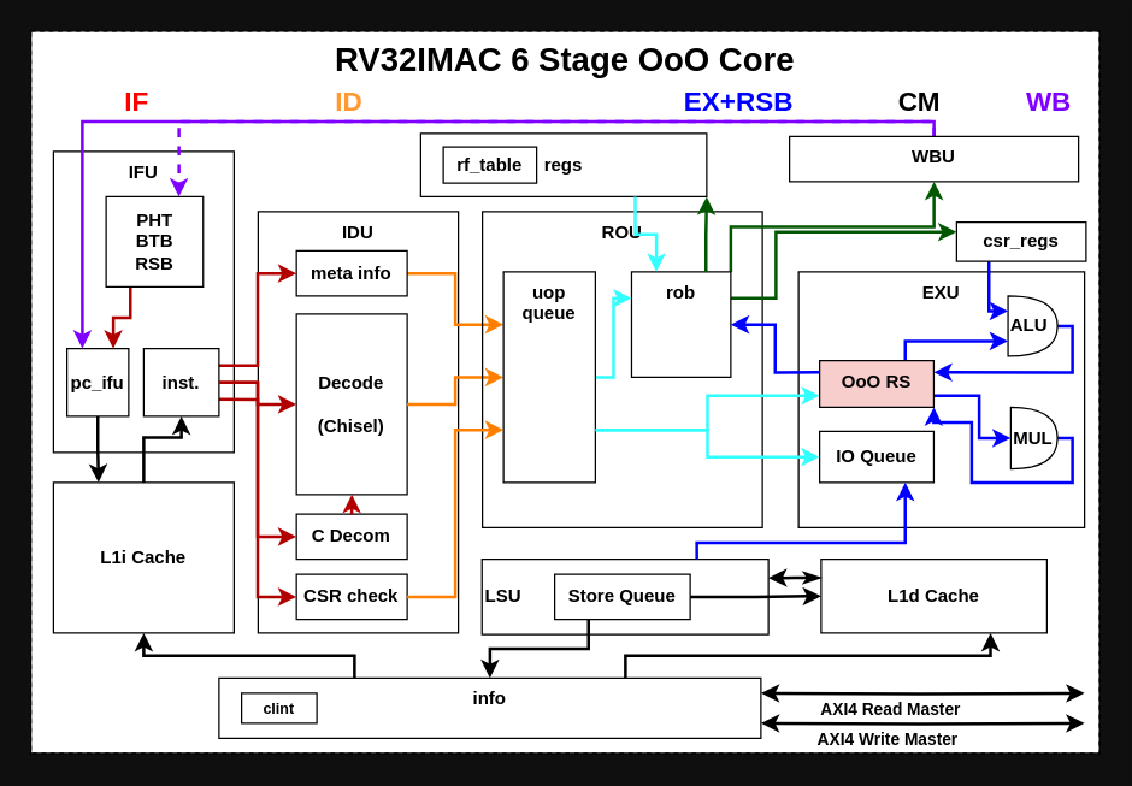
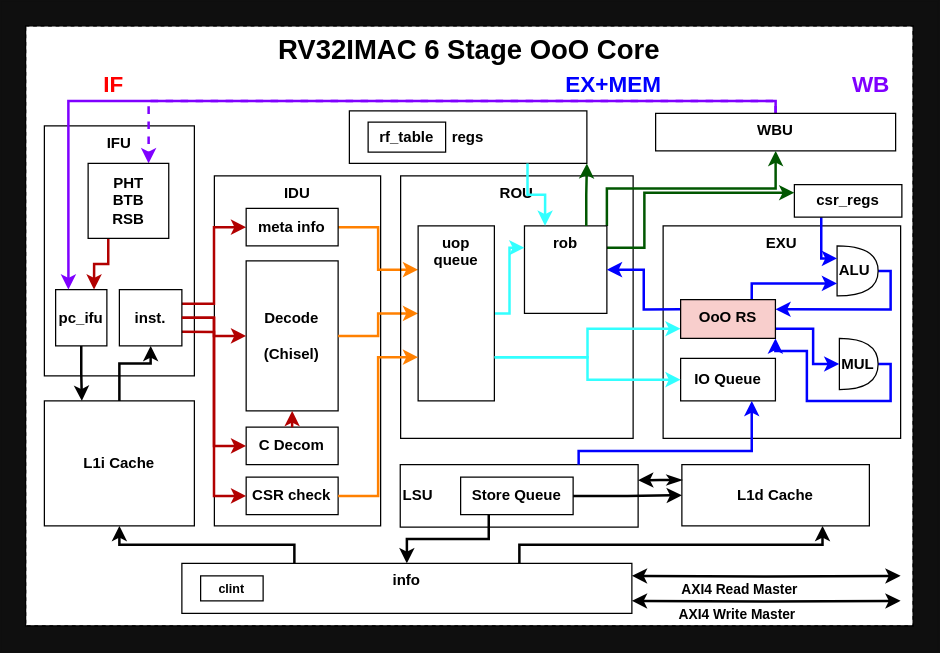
  <mxCell id="0" />
  <mxCell id="1" parent="0" />
  <mxCell id="2" value="" style="rounded=0;whiteSpace=wrap;html=1;fillColor=default;" parent="1" vertex="1"><mxGeometry x="20" y="20" width="710" height="480" as="geometry" /></mxCell>
  <mxCell id="3" value="&lt;font style=&quot;font-size: 22px;&quot;&gt;&lt;font style=&quot;&quot;&gt;RV32IMAC 6 Stage OoO&amp;nbsp;&lt;/font&gt;Core&lt;/font&gt;" style="whiteSpace=wrap;html=1;rounded=0;glass=0;dashed=1;sketch=0;fontSize=18;verticalAlign=top;fontStyle=1;fillColor=none;strokeColor=default;" parent="1" vertex="1"><mxGeometry x="20" y="20" width="710" height="480" as="geometry" /></mxCell>
  <mxCell id="4" value="&lt;span style=&quot;&quot;&gt;&lt;font style=&quot;color: light-dark(rgb(0, 0, 0), rgb(255, 255, 255));&quot;&gt;EXU&lt;/font&gt;&lt;/span&gt;" style="rounded=0;whiteSpace=wrap;html=1;gradientColor=none;arcSize=7;verticalAlign=top;fontStyle=1;fillColor=none;" parent="1" vertex="1"><mxGeometry x="530" y="180" width="190" height="170" as="geometry" /></mxCell>
  <mxCell id="5" value="IDU" style="rounded=0;whiteSpace=wrap;html=1;gradientColor=none;verticalAlign=top;fontStyle=1;fillColor=none;" parent="1" vertex="1"><mxGeometry x="171" y="140" width="133" height="280" as="geometry" /></mxCell>
  <mxCell id="6" style="edgeStyle=orthogonalEdgeStyle;rounded=0;jumpSize=0;html=1;exitX=1;exitY=0.5;exitDx=0;exitDy=0;fontStyle=1;strokeWidth=2;fillColor=#fa6800;strokeColor=#FF8000;entryX=0;entryY=0.25;entryDx=0;entryDy=0;" parent="1" source="17" target="47" edge="1"><mxGeometry relative="1" as="geometry"><Array as="points" /></mxGeometry></mxCell>
  <mxCell id="7" value="Decode&lt;br&gt;&lt;br&gt;(Chisel)" style="rounded=0;whiteSpace=wrap;html=1;gradientColor=none;strokeColor=default;fontStyle=1;fillColor=none;" parent="1" vertex="1"><mxGeometry x="196.43" y="208" width="73.57" height="120" as="geometry" /></mxCell>
  <mxCell id="8" value="&lt;span&gt;&lt;font style=&quot;color: light-dark(rgb(0, 0, 0), rgb(255, 255, 255));&quot;&gt;IFU&lt;/font&gt;&lt;/span&gt;" style="rounded=0;whiteSpace=wrap;html=1;gradientColor=none;verticalAlign=top;fontStyle=1;fillColor=none;" parent="1" vertex="1"><mxGeometry x="35" y="100" width="120" height="200" as="geometry" /></mxCell>
  <mxCell id="9" style="edgeStyle=orthogonalEdgeStyle;rounded=0;jumpSize=0;html=1;exitX=1;exitY=0.25;exitDx=0;exitDy=0;entryX=0;entryY=0.5;entryDx=0;entryDy=0;fontStyle=1;fillColor=#e51400;strokeColor=#B20000;strokeWidth=2;" parent="1" source="60" target="17" edge="1"><mxGeometry relative="1" as="geometry" /></mxCell>
  <mxCell id="10" value="pc_ifu" style="rounded=0;whiteSpace=wrap;html=1;gradientColor=none;strokeColor=light-dark(#000000,#FFFFFF);fontStyle=1;fillColor=none;" parent="1" vertex="1"><mxGeometry x="44" y="231" width="41" height="45" as="geometry" /></mxCell>
  <mxCell id="11" style="edgeStyle=orthogonalEdgeStyle;html=1;exitX=1;exitY=0.5;exitDx=0;exitDy=0;rounded=0;fontStyle=1;fillColor=#e51400;strokeColor=#B20000;strokeWidth=2;" parent="1" source="60" target="7" edge="1"><mxGeometry relative="1" as="geometry"><mxPoint x="245" y="60" as="targetPoint" /></mxGeometry></mxCell>
  <mxCell id="12" style="edgeStyle=orthogonalEdgeStyle;rounded=0;html=1;exitX=1;exitY=0.5;exitDx=0;exitDy=0;exitPerimeter=0;entryX=1;entryY=0.25;entryDx=0;entryDy=0;strokeWidth=2;fillColor=#0050ef;strokeColor=#0000FF;" parent="1" source="13" target="51" edge="1"><mxGeometry relative="1" as="geometry" /></mxCell>
  <mxCell id="13" value="ALU" style="shape=or;whiteSpace=wrap;html=1;rounded=0;strokeColor=default;gradientColor=none;align=left;fontStyle=1;fillColor=none;" parent="1" vertex="1"><mxGeometry x="669.16" y="196" width="32.84" height="40" as="geometry" /></mxCell>
  <mxCell id="14" style="edgeStyle=orthogonalEdgeStyle;rounded=0;html=1;exitX=1;exitY=0.5;exitDx=0;exitDy=0;exitPerimeter=0;entryX=1;entryY=1;entryDx=0;entryDy=0;strokeWidth=2;fillColor=#0050ef;strokeColor=#0000FF;" parent="1" source="15" target="51" edge="1"><mxGeometry relative="1" as="geometry"><Array as="points"><mxPoint x="712" y="290" /><mxPoint x="712" y="320" /><mxPoint x="645" y="320" /><mxPoint x="645" y="280" /><mxPoint x="620" y="280" /></Array></mxGeometry></mxCell>
  <mxCell id="15" value="&lt;div style=&quot;&quot;&gt;MUL&lt;/div&gt;" style="shape=or;whiteSpace=wrap;html=1;rounded=0;strokeColor=default;gradientColor=none;align=left;fontStyle=1;fillColor=none;" parent="1" vertex="1"><mxGeometry x="671" y="270" width="31" height="41" as="geometry" /></mxCell>
  <mxCell id="16" style="edgeStyle=orthogonalEdgeStyle;rounded=0;jumpStyle=none;html=1;exitX=1;exitY=0.5;exitDx=0;exitDy=0;fontStyle=1;entryX=0;entryY=0.5;entryDx=0;entryDy=0;fillColor=#fa6800;strokeColor=#FF8000;strokeWidth=2;" parent="1" source="7" target="47" edge="1"><mxGeometry relative="1" as="geometry"><mxPoint x="223.829" y="347.32" as="sourcePoint" /><mxPoint x="268" y="285" as="targetPoint" /></mxGeometry></mxCell>
  <mxCell id="17" value="&lt;div style=&quot;text-align: left;&quot;&gt;meta info&lt;/div&gt;" style="rounded=0;whiteSpace=wrap;html=1;gradientColor=none;strokeColor=light-dark(#000000,#FFFFFF);fontStyle=1;fillColor=none;" parent="1" vertex="1"><mxGeometry x="196.43" y="166" width="73.57" height="30" as="geometry" /></mxCell>
  <mxCell id="18" style="edgeStyle=orthogonalEdgeStyle;html=1;entryX=1;entryY=0.25;entryDx=0;entryDy=0;startArrow=classic;startFill=1;endArrow=classic;endFill=1;rounded=0;fontStyle=1;strokeWidth=2;strokeColor=default;" parent="1" target="20" edge="1"><mxGeometry relative="1" as="geometry"><mxPoint x="720" y="460" as="sourcePoint" /></mxGeometry></mxCell>
  <mxCell id="19" value="AXI4 Read Master" style="edgeLabel;html=1;align=center;verticalAlign=middle;resizable=0;points=[];fontStyle=1;labelBackgroundColor=none;" parent="18" vertex="1" connectable="0"><mxGeometry x="0.165" y="-2" relative="1" as="geometry"><mxPoint x="-4" y="12" as="offset" /></mxGeometry></mxCell>
  <mxCell id="20" value="info" style="whiteSpace=wrap;html=1;verticalAlign=top;fontStyle=1;fillColor=none;" parent="1" vertex="1"><mxGeometry x="145" y="450" width="360" height="40" as="geometry" /></mxCell>
  <mxCell id="21" value="clint" style="whiteSpace=wrap;html=1;fontStyle=1;fontSize=10;fillColor=none;" parent="1" vertex="1"><mxGeometry x="160" y="460" width="50" height="20" as="geometry" /></mxCell>
  <mxCell id="22" style="edgeStyle=orthogonalEdgeStyle;html=1;exitX=0;exitY=0.25;exitDx=0;exitDy=0;entryX=1;entryY=0.25;entryDx=0;entryDy=0;startArrow=classicThin;startFill=1;endArrow=classic;endFill=1;rounded=0;fontStyle=1;strokeWidth=2;" parent="1" source="25" target="23" edge="1"><mxGeometry relative="1" as="geometry" /></mxCell>
  <mxCell id="23" value="LSU" style="whiteSpace=wrap;html=1;fontStyle=1;fillColor=none;align=left;" parent="1" vertex="1"><mxGeometry x="319.7" y="371" width="190.3" height="50" as="geometry" /></mxCell>
  <mxCell id="24" value="&lt;font&gt;WB&lt;/font&gt;" style="text;html=1;align=center;verticalAlign=middle;resizable=0;points=[];autosize=1;fontSize=18;fontStyle=1;fontColor=#7F00FF;" parent="1" vertex="1"><mxGeometry x="671" y="47" width="50" height="40" as="geometry" /></mxCell>
  <mxCell id="25" value="L1d Cache" style="whiteSpace=wrap;html=1;fontStyle=1;fillColor=none;" parent="1" vertex="1"><mxGeometry x="545" y="371" width="150" height="49" as="geometry" /></mxCell>
  <mxCell id="26" value="regs" style="rounded=0;whiteSpace=wrap;html=1;strokeColor=default;gradientColor=none;fontStyle=1;fillColor=none;align=center;" parent="1" vertex="1"><mxGeometry x="279" y="88" width="190" height="42" as="geometry" /></mxCell>
  <mxCell id="27" style="edgeStyle=orthogonalEdgeStyle;rounded=0;html=1;exitX=0.5;exitY=0;exitDx=0;exitDy=0;entryX=0.25;entryY=0;entryDx=0;entryDy=0;strokeColor=#7F00FF;fontStyle=1;fillColor=#008a00;strokeWidth=2;" parent="1" source="29" target="10" edge="1"><mxGeometry relative="1" as="geometry"><mxPoint x="65.5" y="102" as="targetPoint" /></mxGeometry></mxCell>
  <mxCell id="28" style="edgeStyle=orthogonalEdgeStyle;rounded=0;html=1;entryX=0.75;entryY=0;entryDx=0;entryDy=0;startArrow=none;startFill=0;fillColor=#008a00;strokeColor=#7F00FF;strokeWidth=2;exitX=0.5;exitY=0;exitDx=0;exitDy=0;dashed=1;" parent="1" source="29" target="35" edge="1"><mxGeometry relative="1" as="geometry" /></mxCell>
  <mxCell id="29" value="&lt;span style=&quot;&quot;&gt;WBU&lt;/span&gt;" style="rounded=0;whiteSpace=wrap;html=1;gradientColor=none;arcSize=7;verticalAlign=top;fontStyle=1;fillColor=none;" parent="1" vertex="1"><mxGeometry x="524" y="90" width="192" height="30" as="geometry" /></mxCell>
  <mxCell id="30" style="edgeStyle=orthogonalEdgeStyle;html=1;exitX=0.25;exitY=1;exitDx=0;exitDy=0;entryX=0;entryY=0.25;entryDx=0;entryDy=0;entryPerimeter=0;rounded=0;strokeWidth=2;fillColor=#0050ef;strokeColor=#0000FF;" parent="1" source="31" target="13" edge="1"><mxGeometry relative="1" as="geometry" /></mxCell>
  <mxCell id="31" value="csr_regs" style="rounded=0;whiteSpace=wrap;html=1;strokeColor=default;gradientColor=none;fontStyle=1;fillColor=none;" parent="1" vertex="1"><mxGeometry x="635" y="147" width="86" height="26" as="geometry" /></mxCell>
  <mxCell id="32" style="edgeStyle=orthogonalEdgeStyle;rounded=0;html=1;exitX=0.75;exitY=0;exitDx=0;exitDy=0;entryX=0.75;entryY=1;entryDx=0;entryDy=0;strokeColor=default;fontStyle=1;strokeWidth=2;" parent="1" source="20" target="25" edge="1"><mxGeometry relative="1" as="geometry" /></mxCell>
  <mxCell id="33" value="rf_table" style="rounded=0;whiteSpace=wrap;html=1;strokeColor=default;gradientColor=none;fontStyle=1;fillColor=none;" parent="1" vertex="1"><mxGeometry x="294" y="97" width="62" height="24" as="geometry" /></mxCell>
  <mxCell id="34" style="edgeStyle=orthogonalEdgeStyle;html=1;exitX=0.25;exitY=1;exitDx=0;exitDy=0;rounded=0;fillColor=#e51400;strokeColor=#B20000;entryX=0.75;entryY=0;entryDx=0;entryDy=0;strokeWidth=2;" parent="1" source="35" target="10" edge="1"><mxGeometry relative="1" as="geometry"><mxPoint x="66" y="245" as="targetPoint" /></mxGeometry></mxCell>
  <mxCell id="35" value="&lt;span style=&quot;background-color: light-dark(#ffffff, var(--ge-dark-color, #121212));&quot;&gt;&lt;font style=&quot;color: light-dark(rgb(0, 0, 0), rgb(255, 255, 255));&quot;&gt;PHT&lt;/font&gt;&lt;/span&gt;&lt;div&gt;&lt;font style=&quot;color: light-dark(rgb(0, 0, 0), rgb(255, 255, 255));&quot;&gt;BTB&lt;/font&gt;&lt;/div&gt;&lt;div&gt;&lt;font style=&quot;color: light-dark(rgb(0, 0, 0), rgb(255, 255, 255));&quot;&gt;RSB&lt;/font&gt;&lt;/div&gt;" style="rounded=0;whiteSpace=wrap;html=1;fontStyle=1;fillColor=none;strokeColor=#000000;" parent="1" vertex="1"><mxGeometry x="70" y="130" width="64.5" height="60" as="geometry" /></mxCell>
  <mxCell id="36" style="edgeStyle=orthogonalEdgeStyle;rounded=0;jumpStyle=none;html=1;exitX=0.25;exitY=0;exitDx=0;exitDy=0;entryX=0.5;entryY=1;entryDx=0;entryDy=0;fontStyle=1;strokeWidth=2;" parent="1" source="20" target="40" edge="1"><mxGeometry relative="1" as="geometry" /></mxCell>
  <mxCell id="37" style="edgeStyle=orthogonalEdgeStyle;html=1;startArrow=classic;startFill=1;endArrow=classic;endFill=1;rounded=0;fontStyle=1;strokeWidth=2;entryX=1;entryY=0.75;entryDx=0;entryDy=0;" parent="1" target="20" edge="1"><mxGeometry relative="1" as="geometry"><mxPoint x="720" y="480" as="sourcePoint" /><mxPoint x="505" y="495" as="targetPoint" /></mxGeometry></mxCell>
  <mxCell id="38" value="AXI4 Write Master" style="edgeLabel;html=1;align=center;verticalAlign=middle;resizable=0;points=[];fontStyle=1;labelBackgroundColor=none;" parent="37" vertex="1" connectable="0"><mxGeometry x="0.165" y="-2" relative="1" as="geometry"><mxPoint x="-6" y="12" as="offset" /></mxGeometry></mxCell>
  <mxCell id="39" style="edgeStyle=orthogonalEdgeStyle;html=1;exitX=0.5;exitY=1;exitDx=0;exitDy=0;entryX=0.25;entryY=0;entryDx=0;entryDy=0;rounded=0;strokeWidth=2;" parent="1" source="10" target="40" edge="1"><mxGeometry relative="1" as="geometry" /></mxCell>
  <mxCell id="40" value="L1i Cache" style="rounded=0;whiteSpace=wrap;html=1;gradientColor=none;strokeColor=default;fontStyle=1;fillColor=none;" parent="1" vertex="1"><mxGeometry x="35" y="320" width="120" height="100" as="geometry" /></mxCell>
  <mxCell id="41" value="&lt;span style=&quot;&quot;&gt;&lt;font style=&quot;color: light-dark(rgb(0, 0, 0), rgb(255, 255, 255));&quot;&gt;ROU&lt;/font&gt;&lt;/span&gt;" style="rounded=0;whiteSpace=wrap;html=1;gradientColor=none;arcSize=7;verticalAlign=top;fontStyle=1;fillColor=none;" parent="1" vertex="1"><mxGeometry x="320" y="140" width="186" height="210" as="geometry" /></mxCell>
  <mxCell id="42" style="edgeStyle=orthogonalEdgeStyle;rounded=0;html=1;exitX=1;exitY=0;exitDx=0;exitDy=0;entryX=0.5;entryY=1;entryDx=0;entryDy=0;strokeColor=light-dark(#005700,#00FF00);strokeWidth=2;fontColor=#00FF00;fillColor=#008a00;" parent="1" source="44" target="29" edge="1"><mxGeometry relative="1" as="geometry"><Array as="points"><mxPoint x="485" y="150" /><mxPoint x="620" y="150" /></Array></mxGeometry></mxCell>
  <mxCell id="43" style="edgeStyle=orthogonalEdgeStyle;html=1;exitX=1;exitY=0.25;exitDx=0;exitDy=0;entryX=0;entryY=0.25;entryDx=0;entryDy=0;strokeColor=light-dark(#005700,#00FF00);fontColor=#00FF00;rounded=0;strokeWidth=2;fillColor=#008a00;" parent="1" source="44" target="31" edge="1"><mxGeometry relative="1" as="geometry"><Array as="points"><mxPoint x="515" y="198" /><mxPoint x="515" y="154" /></Array></mxGeometry></mxCell>
  <mxCell id="44" value="rob" style="whiteSpace=wrap;html=1;verticalAlign=top;fontStyle=1" parent="1" vertex="1"><mxGeometry x="419.08" y="180" width="65.92" height="70" as="geometry" /></mxCell>
  <mxCell id="45" style="edgeStyle=orthogonalEdgeStyle;rounded=0;html=1;exitX=1;exitY=0.5;exitDx=0;exitDy=0;entryX=0;entryY=0.25;entryDx=0;entryDy=0;strokeWidth=2;fillColor=#60a917;strokeColor=#33FFFF;" parent="1" source="47" target="44" edge="1"><mxGeometry relative="1" as="geometry" /></mxCell>
  <mxCell id="46" style="edgeStyle=orthogonalEdgeStyle;rounded=0;html=1;entryX=0;entryY=0.75;entryDx=0;entryDy=0;strokeWidth=2;fillColor=#60a917;strokeColor=#33FFFF;exitX=1;exitY=0.75;exitDx=0;exitDy=0;" parent="1" source="47" target="51" edge="1"><mxGeometry relative="1" as="geometry" /></mxCell>
  <mxCell id="47" value="uop&lt;br&gt;queue" style="whiteSpace=wrap;html=1;verticalAlign=top;fontStyle=1" parent="1" vertex="1"><mxGeometry x="334" y="180" width="61" height="140" as="geometry" /></mxCell>
  <mxCell id="48" style="edgeStyle=orthogonalEdgeStyle;rounded=0;html=1;exitX=0;exitY=0.25;exitDx=0;exitDy=0;fontStyle=0;strokeWidth=2;fillColor=#60a917;strokeColor=#0000FF;" parent="1" source="51" target="44" edge="1"><mxGeometry relative="1" as="geometry" /></mxCell>
  <mxCell id="49" style="edgeStyle=orthogonalEdgeStyle;rounded=0;html=1;exitX=0.75;exitY=0;exitDx=0;exitDy=0;entryX=0;entryY=0.75;entryDx=0;entryDy=0;entryPerimeter=0;strokeWidth=2;fillColor=#0050ef;strokeColor=#0000FF;" parent="1" source="51" target="13" edge="1"><mxGeometry relative="1" as="geometry" /></mxCell>
  <mxCell id="50" style="edgeStyle=orthogonalEdgeStyle;rounded=0;html=1;exitX=1;exitY=0.75;exitDx=0;exitDy=0;entryX=0;entryY=0.5;entryDx=0;entryDy=0;entryPerimeter=0;strokeWidth=2;fillColor=#0050ef;strokeColor=#0000FF;" parent="1" source="51" target="15" edge="1"><mxGeometry relative="1" as="geometry"><Array as="points"><mxPoint x="650" y="262" /><mxPoint x="650" y="290" /></Array></mxGeometry></mxCell>
  <mxCell id="51" value="OoO&amp;nbsp;&lt;span style=&quot;background-color: transparent;&quot;&gt;RS&lt;/span&gt;" style="whiteSpace=wrap;html=1;verticalAlign=top;fontStyle=1;fillColor=#f8cecc;" parent="1" vertex="1"><mxGeometry x="544" y="239" width="75.84" height="31" as="geometry" /></mxCell>
- <mxCell id="52" value="EX+RSB" style="text;html=1;align=center;verticalAlign=middle;resizable=0;points=[];autosize=1;strokeColor=none;fillColor=none;fontSize=18;fontStyle=1;fontColor=#0000FF;" parent="1" vertex="1"><mxGeometry x="440" y="47" width="100" height="40" as="geometry" /></mxCell>
+ <mxCell id="52" value="EX+MEM" style="text;html=1;align=center;verticalAlign=middle;resizable=0;points=[];autosize=1;strokeColor=none;fillColor=none;fontSize=18;fontStyle=1;fontColor=#0000FF;" parent="1" vertex="1"><mxGeometry x="440" y="47" width="100" height="40" as="geometry" /></mxCell>
  <mxCell id="53" value="IF" style="text;html=1;align=center;verticalAlign=middle;resizable=0;points=[];autosize=1;strokeColor=none;fillColor=none;fontSize=18;fontStyle=1;fontColor=#FF0000;" parent="1" vertex="1"><mxGeometry x="70" y="47" width="40" height="40" as="geometry" /></mxCell>
- <mxCell id="54" value="ID" style="text;html=1;align=center;verticalAlign=middle;resizable=0;points=[];autosize=1;strokeColor=none;fillColor=none;fontSize=18;fontStyle=1;fontColor=#FF9933;" parent="1" vertex="1"><mxGeometry x="211" y="47" width="40" height="40" as="geometry" /></mxCell>
- <mxCell id="55" value="&lt;font style=&quot;color: light-dark(rgb(0, 0, 0), rgb(0, 255, 0));&quot;&gt;CM&lt;/font&gt;" style="text;html=1;align=center;verticalAlign=middle;resizable=0;points=[];autosize=1;fontSize=18;fontStyle=1;fontColor=#00FF00;" parent="1" vertex="1"><mxGeometry x="584.5" y="47" width="50" height="40" as="geometry" /></mxCell>
  <mxCell id="56" value="Store Queue" style="whiteSpace=wrap;html=1;fontStyle=1;fillColor=none;" parent="1" vertex="1"><mxGeometry x="368" y="381" width="90" height="30" as="geometry" /></mxCell>
  <mxCell id="57" value="&lt;div style=&quot;text-align: left;&quot;&gt;CSR check&lt;/div&gt;" style="rounded=0;whiteSpace=wrap;html=1;gradientColor=none;strokeColor=default;fontStyle=1;fillColor=none;" parent="1" vertex="1"><mxGeometry x="196.43" y="381" width="73.57" height="30" as="geometry" /></mxCell>
  <mxCell id="58" style="edgeStyle=orthogonalEdgeStyle;rounded=0;jumpSize=0;html=1;exitX=1;exitY=0.75;exitDx=0;exitDy=0;entryX=0;entryY=0.5;entryDx=0;entryDy=0;fontStyle=1;fillColor=#e51400;strokeColor=#B20000;strokeWidth=2;" parent="1" source="60" target="57" edge="1"><mxGeometry relative="1" as="geometry"><mxPoint x="100" y="277" as="sourcePoint" /><mxPoint x="206" y="365" as="targetPoint" /></mxGeometry></mxCell>
  <mxCell id="59" style="edgeStyle=orthogonalEdgeStyle;rounded=0;jumpStyle=none;html=1;exitX=1;exitY=0.5;exitDx=0;exitDy=0;fontStyle=1;fillColor=#fa6800;strokeColor=#FF8000;strokeWidth=2;entryX=0;entryY=0.75;entryDx=0;entryDy=0;" parent="1" source="57" target="47" edge="1"><mxGeometry relative="1" as="geometry"><mxPoint x="280" y="325" as="sourcePoint" /><mxPoint x="344" y="330" as="targetPoint" /></mxGeometry></mxCell>
  <mxCell id="60" value="inst." style="rounded=0;whiteSpace=wrap;html=1;gradientColor=none;strokeColor=default;fontStyle=1;fillColor=none;" parent="1" vertex="1"><mxGeometry x="95" y="231" width="50" height="45" as="geometry" /></mxCell>
  <mxCell id="61" style="edgeStyle=orthogonalEdgeStyle;html=1;exitX=0.5;exitY=0;exitDx=0;exitDy=0;entryX=0.5;entryY=1;entryDx=0;entryDy=0;rounded=0;strokeWidth=2;" parent="1" source="40" target="60" edge="1"><mxGeometry relative="1" as="geometry"><mxPoint x="92" y="340" as="sourcePoint" /><mxPoint x="77" y="300" as="targetPoint" /><Array as="points"><mxPoint x="95" y="290" /><mxPoint x="120" y="290" /></Array></mxGeometry></mxCell>
  <mxCell id="62" value="&lt;div style=&quot;&quot;&gt;C Decom&lt;/div&gt;" style="rounded=0;whiteSpace=wrap;html=1;gradientColor=none;strokeColor=default;fontStyle=1;fillColor=none;align=center;" parent="1" vertex="1"><mxGeometry x="196.43" y="341" width="73.57" height="30" as="geometry" /></mxCell>
  <mxCell id="63" style="edgeStyle=orthogonalEdgeStyle;html=1;exitX=1;exitY=0.5;exitDx=0;exitDy=0;rounded=0;fontStyle=1;fillColor=#e51400;strokeColor=#B20000;strokeWidth=2;entryX=0;entryY=0.5;entryDx=0;entryDy=0;" parent="1" source="60" target="62" edge="1"><mxGeometry relative="1" as="geometry"><mxPoint x="206" y="278" as="targetPoint" /><mxPoint x="155" y="264" as="sourcePoint" /></mxGeometry></mxCell>
  <mxCell id="64" style="edgeStyle=orthogonalEdgeStyle;html=1;rounded=0;fontStyle=1;fillColor=#e51400;strokeColor=#B20000;strokeWidth=2;entryX=0.5;entryY=1;entryDx=0;entryDy=0;" parent="1" source="62" target="7" edge="1"><mxGeometry relative="1" as="geometry"><mxPoint x="206" y="366" as="targetPoint" /><mxPoint x="155" y="264" as="sourcePoint" /></mxGeometry></mxCell>
  <mxCell id="65" style="edgeStyle=orthogonalEdgeStyle;html=1;entryX=0;entryY=0.5;entryDx=0;entryDy=0;strokeColor=default;fontColor=light-dark(#00FF00, #ff9fff);rounded=0;strokeWidth=2;" parent="1" source="56" target="25" edge="1"><mxGeometry relative="1" as="geometry"><mxPoint x="502" y="225" as="sourcePoint" /><mxPoint x="595" y="188" as="targetPoint" /></mxGeometry></mxCell>
  <mxCell id="66" style="edgeStyle=orthogonalEdgeStyle;html=1;strokeColor=default;fontColor=light-dark(#00FF00, #ff9fff);rounded=0;strokeWidth=2;exitX=0.25;exitY=1;exitDx=0;exitDy=0;entryX=0.5;entryY=0;entryDx=0;entryDy=0;" parent="1" source="56" target="20" edge="1"><mxGeometry relative="1" as="geometry"><mxPoint x="510" y="406" as="sourcePoint" /><mxPoint x="367" y="473" as="targetPoint" /></mxGeometry></mxCell>
  <mxCell id="67" style="edgeStyle=orthogonalEdgeStyle;rounded=0;html=1;exitX=0.75;exitY=0;exitDx=0;exitDy=0;entryX=1;entryY=1;entryDx=0;entryDy=0;strokeColor=light-dark(#005700,#00FF00);strokeWidth=2;fontColor=#00FF00;fillColor=#008a00;" parent="1" source="44" target="26" edge="1"><mxGeometry relative="1" as="geometry"><mxPoint x="502" y="225" as="sourcePoint" /><mxPoint x="635" y="101" as="targetPoint" /></mxGeometry></mxCell>
  <mxCell id="68" value="IO Queue" style="whiteSpace=wrap;html=1;verticalAlign=middle;fontStyle=1;align=center;" parent="1" vertex="1"><mxGeometry x="544" y="286" width="75.84" height="34" as="geometry" /></mxCell>
  <mxCell id="69" style="edgeStyle=orthogonalEdgeStyle;rounded=0;html=1;exitX=1;exitY=0.75;exitDx=0;exitDy=0;entryX=0;entryY=0.5;entryDx=0;entryDy=0;strokeWidth=2;fillColor=#60a917;strokeColor=#33FFFF;" parent="1" source="47" target="68" edge="1"><mxGeometry relative="1" as="geometry"><mxPoint x="414" y="295" as="sourcePoint" /><mxPoint x="554" y="268" as="targetPoint" /></mxGeometry></mxCell>
  <mxCell id="70" style="edgeStyle=orthogonalEdgeStyle;rounded=0;html=1;exitX=0.75;exitY=0;exitDx=0;exitDy=0;startArrow=none;startFill=0;endArrow=classic;endFill=1;fontStyle=1;entryX=0.75;entryY=1;entryDx=0;entryDy=0;fillColor=#e3c800;strokeColor=#0000FF;strokeWidth=2;" parent="1" source="23" target="68" edge="1"><mxGeometry relative="1" as="geometry"><Array as="points"><mxPoint x="462" y="360" /><mxPoint x="601" y="360" /></Array><mxPoint x="592" y="330" as="targetPoint" /><mxPoint x="472" y="381" as="sourcePoint" /></mxGeometry></mxCell>
  <mxCell id="71" style="edgeStyle=orthogonalEdgeStyle;rounded=0;html=1;exitX=0.75;exitY=1;exitDx=0;exitDy=0;entryX=0.25;entryY=0;entryDx=0;entryDy=0;strokeColor=#33FFFF;strokeWidth=2;fontColor=#9933FF;" parent="1" source="26" target="44" edge="1"><mxGeometry relative="1" as="geometry" /></mxCell>
